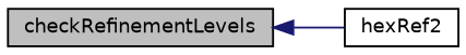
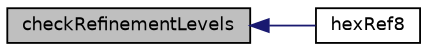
  digraph {
    rankdir=LR
    node [color=black fontname=Helvetica fontsize=10 shape=record]
    n1 [fillcolor=grey75 fontcolor=black height=0.2 label=checkRefinementLevels style=filled width=0.4]
-   n2 [height=0.2 label=hexRef2 width=0.4]
+   n2 [height=0.2 label=hexRef8 width=0.4]
    n1 -> n2 [color=midnightblue dir=back fontname=Helvetica fontsize=10 labelfontname=Helvetica labelfontsize=10 style=solid]
  }
